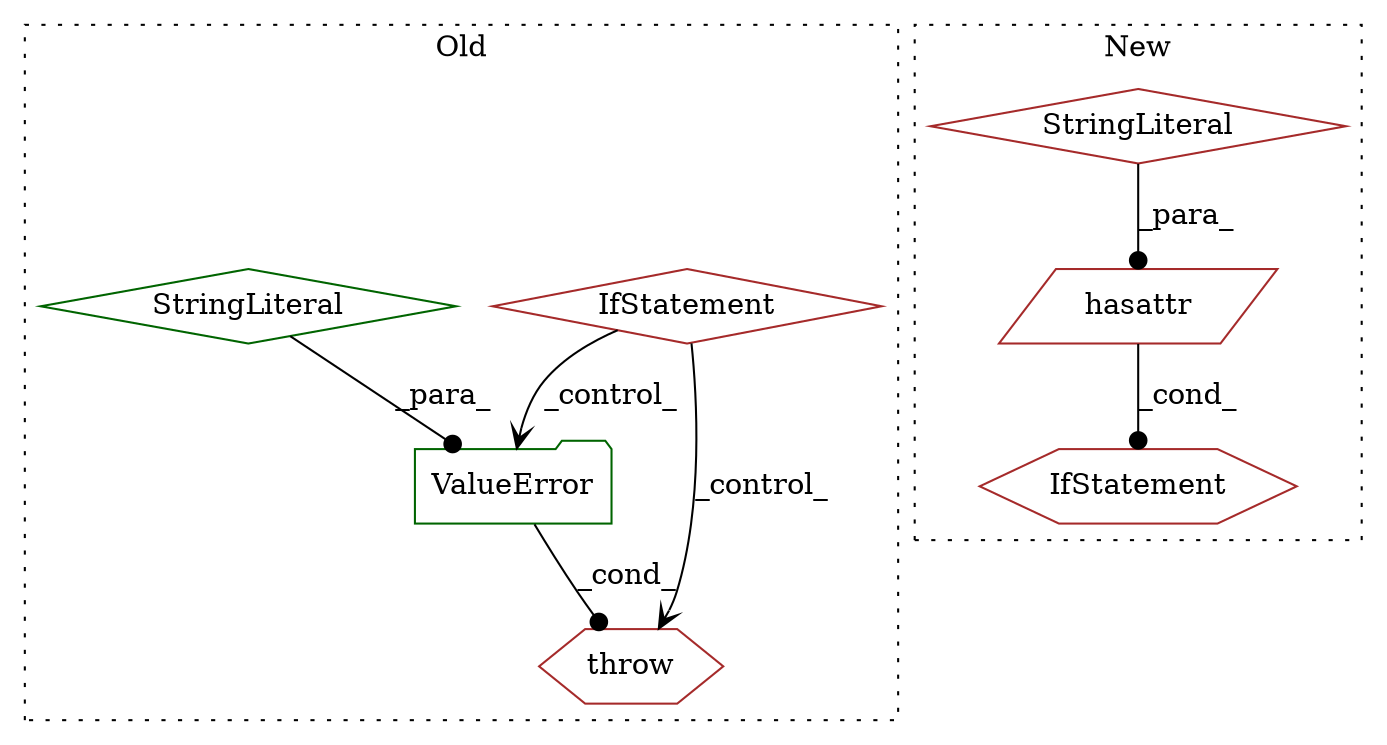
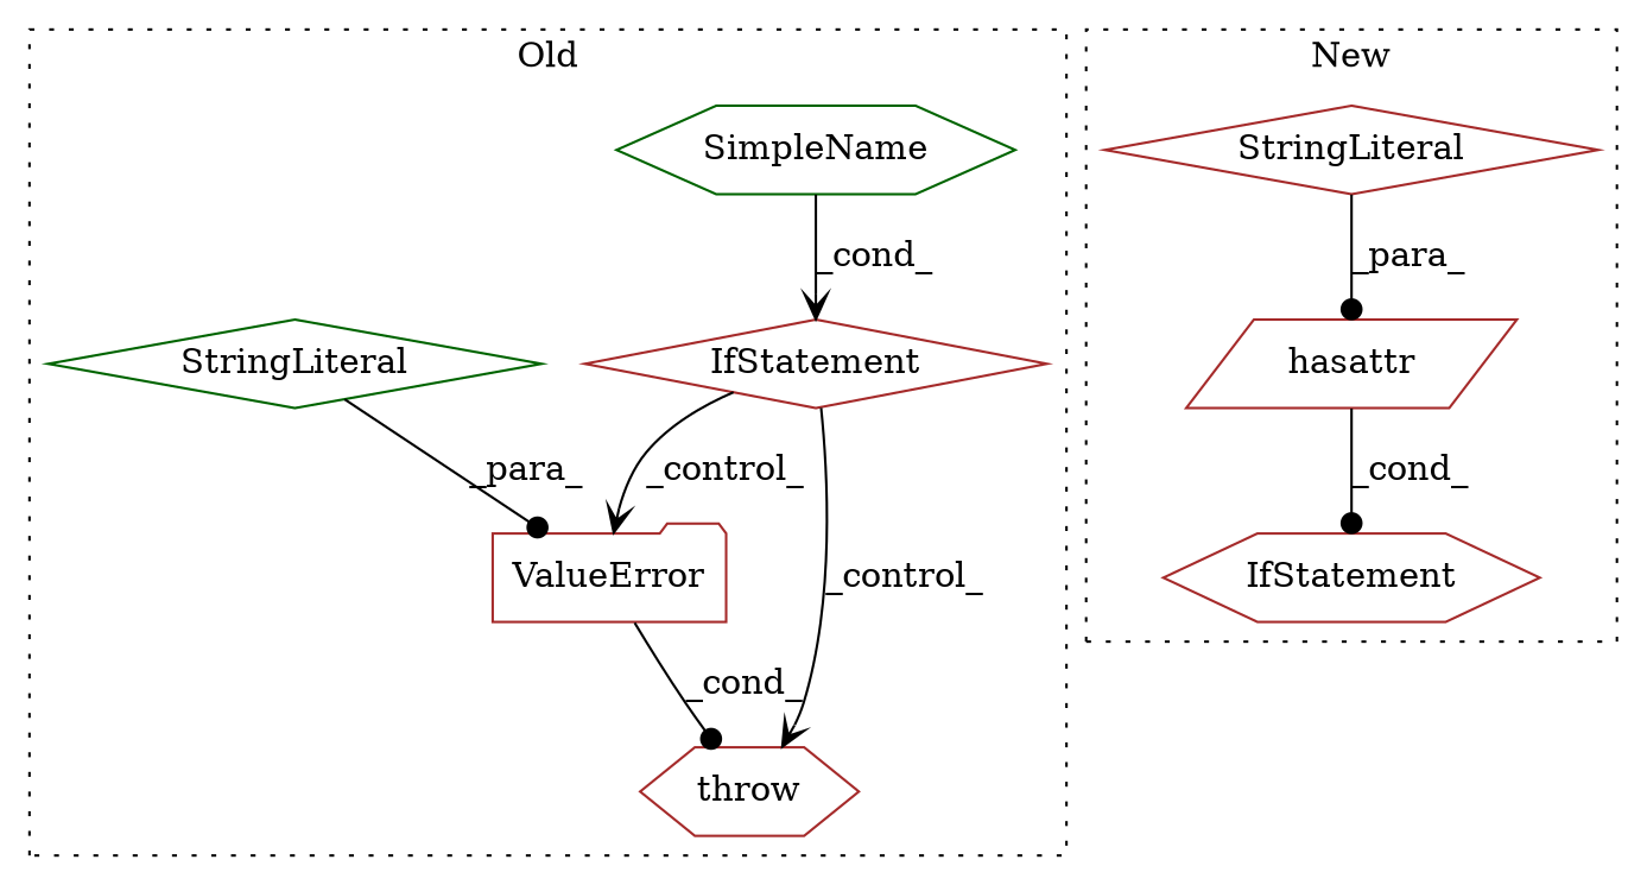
  digraph {
    node [a=32 color=brown l="4,2" shape=diamond]
    edge [arrowhead=dot]
-   n1 [color=darkgreen l="11,1" label=ValueError s="42219,42274" shape=folder]
+   n1 [l="11,1" label=ValueError s="42219,42274" shape=folder]
    n2 [a=25 label=IfStatement s="42173,42203"]
+   n3 [a=42 color=darkgreen label=SimpleName shape=hexagon l=""]
    n4 [a=45 color=darkgreen l=44 label=StringLiteral s=42230]
    n5 [a=53 l=6 label=throw s=42213 shape=hexagon]
    n6 [l="8,1" label=hasattr s="29495,29521" shape=parallelogram]
    n7 [a=25 label=IfStatement s="29491,29522" shape=hexagon]
    n8 [a=45 l=9 label=StringLiteral s=29512]
    subgraph cluster_1 {
      label=Old
      style=dotted
      n1
      n2
+     n3
      n4
      n5
    }
    subgraph cluster_2 {
      label=New
      style=dotted
      n6
      n7
      n8
    }
    n1 -> n5 [label=_cond_]
    n2 -> n1 [arrowhead=vee label=_control_]
    n2 -> n5 [arrowhead=vee label=_control_]
+   n3 -> n2 [arrowhead=vee label=_cond_]
    n4 -> n1 [label=_para_]
    n6 -> n7 [label=_cond_]
    n8 -> n6 [label=_para_]
  }
